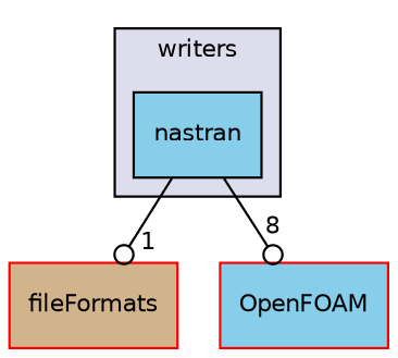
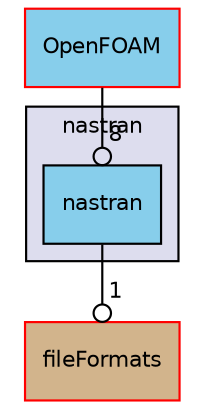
  digraph {
    compound=true
    node [fillcolor=skyblue fontname=Helvetica fontsize=10 shape=box style=filled color=red]
    edge [arrowhead=odot labeldistance=1.5 labelfontname=Helvetica labelfontsize=10]
    n1 [label=nastran pencolor=black color=""]
    n2 [fillcolor=tan label=fileFormats]
    n3 [label=OpenFOAM]
    subgraph cluster_1 {
      bgcolor="#ddddee"
      fontname=Helvetica
      fontsize=10
-     label=writers
+     label=nastran
      pencolor=black
      n1
    }
    n1 -> n2 [headlabel=1]
-   n1 -> n3 [headlabel=8]
+   n3 -> n1 [headlabel=8]
  }
